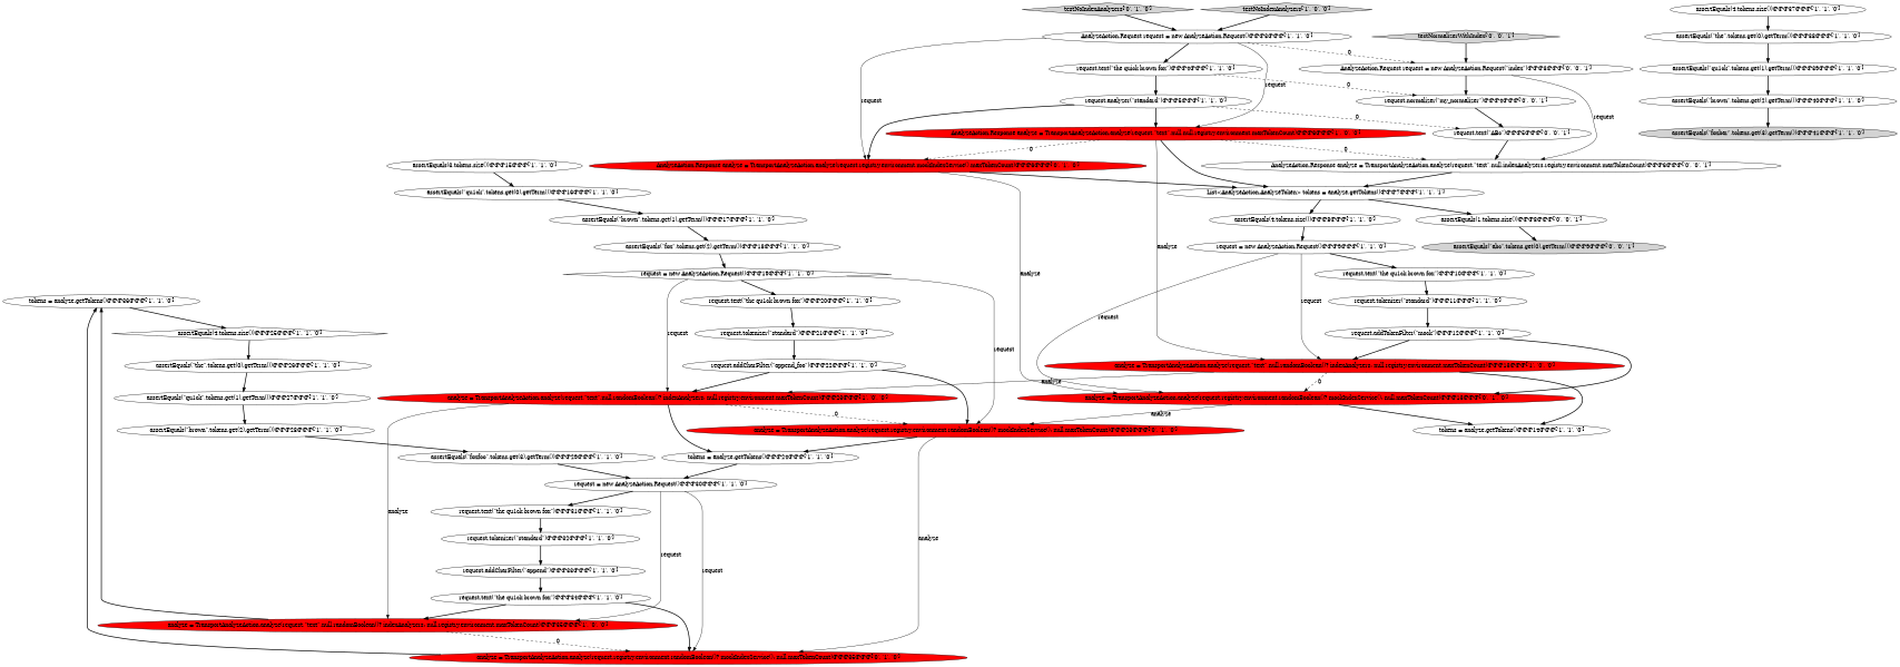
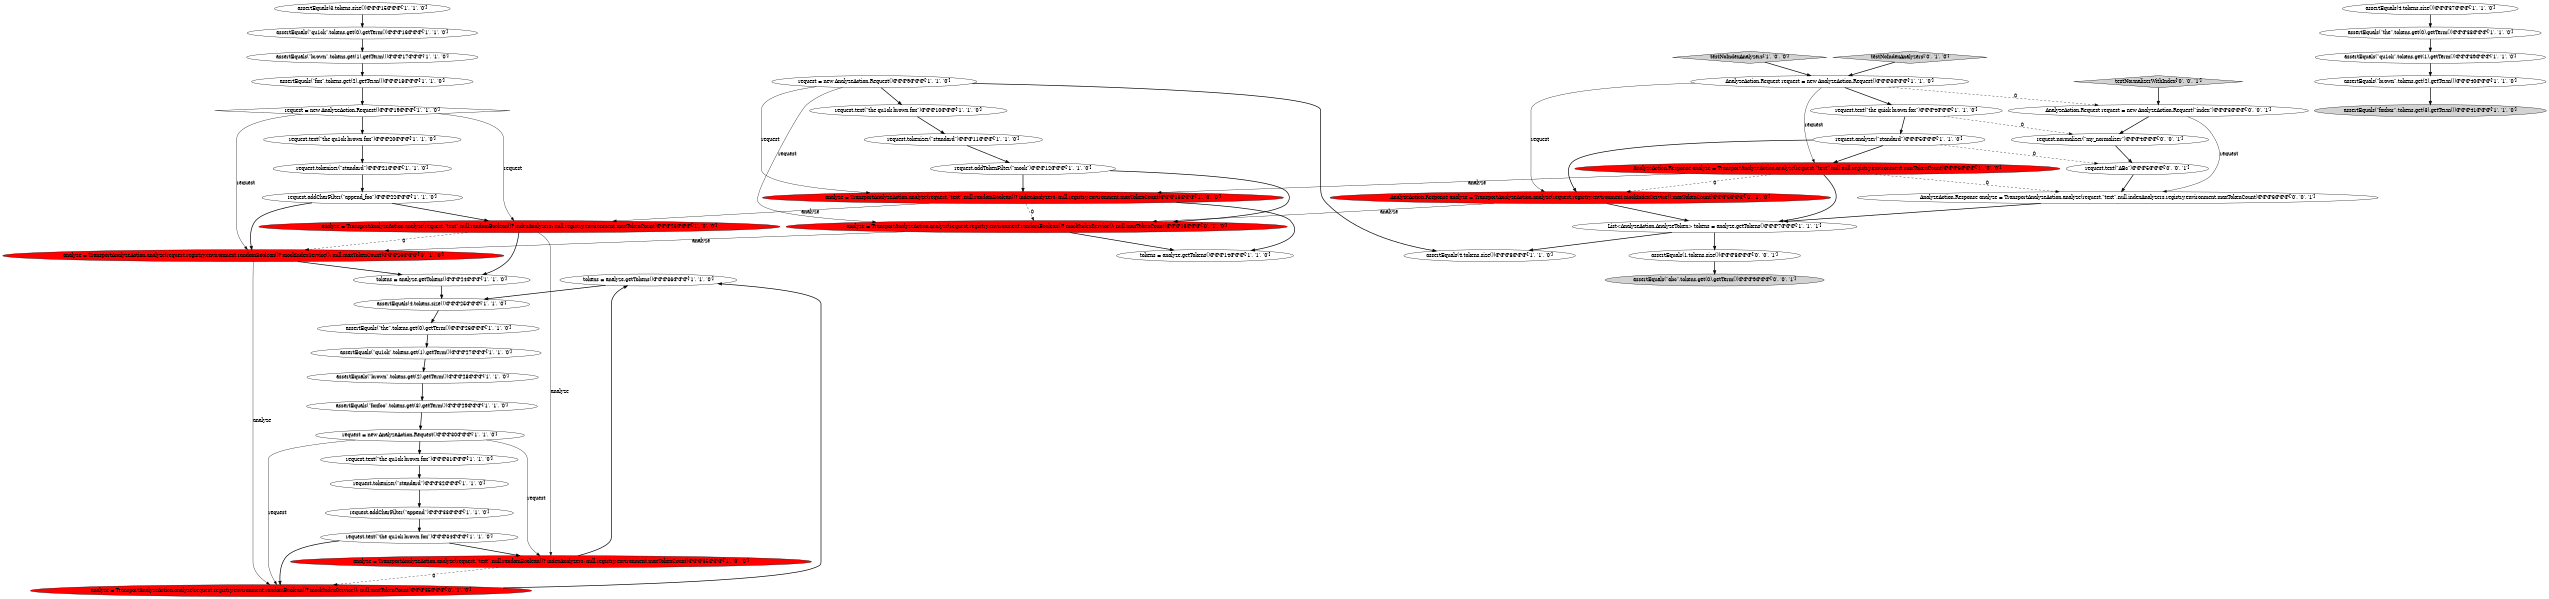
  digraph {
    node [fillcolor=white shape=ellipse style=filled]
    edge [style=bold]
    n1 [label="tokens = analyze.getTokens()@@@36@@@['1', '1', '0']"]
-   n2 [label="assertEquals(4,tokens.size())@@@25@@@['1', '1', '0']" shape=diamond]
+   n2 [label="assertEquals(4,tokens.size())@@@25@@@['1', '1', '0']"]
    n3 [label="assertEquals(4,tokens.size())@@@37@@@['1', '1', '0']"]
    n4 [label="assertEquals(\"the\",tokens.get(0).getTerm())@@@38@@@['1', '1', '0']"]
    n5 [label="request.tokenizer(\"standard\")@@@21@@@['1', '1', '0']"]
    n6 [label="request.addCharFilter(\"append_foo\")@@@22@@@['1', '1', '0']"]
    n7 [fillcolor=red label="analyze = TransportAnalyzeAction.analyze(request,registry,environment,randomBoolean()? mockIndexService(): null,maxTokenCount)@@@23@@@['0', '1', '0']"]
    n8 [fillcolor=red label="analyze = TransportAnalyzeAction.analyze(request,\"text\",null,randomBoolean()? indexAnalyzers: null,registry,environment,maxTokenCount)@@@23@@@['1', '0', '0']"]
    n9 [label="assertEquals(\"the\",tokens.get(0).getTerm())@@@26@@@['1', '1', '0']"]
    n10 [label="assertEquals(\"qu1ck\",tokens.get(1).getTerm())@@@27@@@['1', '1', '0']"]
    n11 [fillcolor=red label="analyze = TransportAnalyzeAction.analyze(request,\"text\",null,randomBoolean()? indexAnalyzers: null,registry,environment,maxTokenCount)@@@35@@@['1', '0', '0']"]
    n12 [fillcolor=red label="analyze = TransportAnalyzeAction.analyze(request,registry,environment,randomBoolean()? mockIndexService(): null,maxTokenCount)@@@35@@@['0', '1', '0']"]
    n13 [label="assertEquals(\"brown\",tokens.get(2).getTerm())@@@28@@@['1', '1', '0']"]
    n14 [label="assertEquals(\"foxfoo\",tokens.get(3).getTerm())@@@29@@@['1', '1', '0']"]
    n15 [fillcolor=red label="analyze = TransportAnalyzeAction.analyze(request,registry,environment,randomBoolean()? mockIndexService(): null,maxTokenCount)@@@13@@@['0', '1', '0']"]
    n16 [label="tokens = analyze.getTokens()@@@14@@@['1', '1', '0']"]
    n17 [label="tokens = analyze.getTokens()@@@24@@@['1', '1', '0']"]
    n18 [label="request.text(\"the qu1ck brown fox\")@@@20@@@['1', '1', '0']"]
    n19 [fillcolor=lightgray label="testNormalizerWithIndex['0', '0', '1']" shape=diamond]
    n20 [label="AnalyzeAction.Request request = new AnalyzeAction.Request(\"index\")@@@3@@@['0', '0', '1']"]
    n21 [label="AnalyzeAction.Response analyze = TransportAnalyzeAction.analyze(request,\"text\",null,indexAnalyzers,registry,environment,maxTokenCount)@@@6@@@['0', '0', '1']"]
    n22 [label="request.normalizer(\"my_normalizer\")@@@4@@@['0', '0', '1']"]
    n23 [label="request.analyzer(\"standard\")@@@5@@@['1', '1', '0']"]
    n24 [fillcolor=red label="AnalyzeAction.Response analyze = TransportAnalyzeAction.analyze(request,\"text\",null,null,registry,environment,maxTokenCount)@@@6@@@['1', '0', '0']"]
    n25 [label="request.text(\"ABc\")@@@5@@@['0', '0', '1']"]
    n26 [fillcolor=red label="AnalyzeAction.Response analyze = TransportAnalyzeAction.analyze(request,registry,environment,mockIndexService(),maxTokenCount)@@@6@@@['0', '1', '0']"]
    n27 [label="List<AnalyzeAction.AnalyzeToken> tokens = analyze.getTokens()@@@7@@@['1', '1', '1']"]
    n28 [fillcolor=red label="analyze = TransportAnalyzeAction.analyze(request,\"text\",null,randomBoolean()? indexAnalyzers: null,registry,environment,maxTokenCount)@@@13@@@['1', '0', '0']"]
    n29 [label="assertEquals(4,tokens.size())@@@8@@@['1', '1', '0']"]
    n30 [label="assertEquals(1,tokens.size())@@@8@@@['0', '0', '1']"]
    n31 [label="request = new AnalyzeAction.Request()@@@9@@@['1', '1', '0']"]
    n32 [fillcolor=lightgray label="assertEquals(\"abc\",tokens.get(0).getTerm())@@@9@@@['0', '0', '1']"]
    n33 [label="request.text(\"the qu1ck brown fox\")@@@34@@@['1', '1', '0']"]
    n34 [fillcolor=lightgray label="assertEquals(\"foxbar\",tokens.get(3).getTerm())@@@41@@@['1', '1', '0']"]
    n35 [label="request = new AnalyzeAction.Request()@@@30@@@['1', '1', '0']"]
    n36 [label="AnalyzeAction.Request request = new AnalyzeAction.Request()@@@3@@@['1', '1', '0']"]
    n37 [label="request.text(\"the quick brown fox\")@@@4@@@['1', '1', '0']"]
    n38 [label="assertEquals(\"qu1ck\",tokens.get(1).getTerm())@@@39@@@['1', '1', '0']"]
    n39 [label="request.text(\"the qu1ck brown fox\")@@@10@@@['1', '1', '0']"]
    n40 [label="request.tokenizer(\"standard\")@@@11@@@['1', '1', '0']"]
    n41 [label="request.addTokenFilter(\"mock\")@@@12@@@['1', '1', '0']"]
    n42 [fillcolor=lightgray label="testNoIndexAnalyzers['0', '1', '0']" shape=diamond]
    n43 [label="request = new AnalyzeAction.Request()@@@19@@@['1', '1', '0']" shape=diamond]
    n44 [label="request.text(\"the qu1ck brown fox\")@@@31@@@['1', '1', '0']"]
    n45 [label="request.tokenizer(\"standard\")@@@32@@@['1', '1', '0']"]
    n46 [fillcolor=lightgray label="testNoIndexAnalyzers['1', '0', '0']" shape=diamond]
    n47 [label="assertEquals(\"fox\",tokens.get(2).getTerm())@@@18@@@['1', '1', '0']"]
    n48 [label="assertEquals(\"brown\",tokens.get(1).getTerm())@@@17@@@['1', '1', '0']"]
    n49 [label="request.addCharFilter(\"append\")@@@33@@@['1', '1', '0']"]
    n50 [label="assertEquals(3,tokens.size())@@@15@@@['1', '1', '0']"]
    n51 [label="assertEquals(\"qu1ck\",tokens.get(0).getTerm())@@@16@@@['1', '1', '0']"]
    n52 [label="assertEquals(\"brown\",tokens.get(2).getTerm())@@@40@@@['1', '1', '0']"]
    n1 -> n2
    n2 -> n9
    n3 -> n4
    n4 -> n38
    n5 -> n6
    n6 -> n7
    n6 -> n8
    n7 -> n12 [label=analyze style=solid]
    n7 -> n17
    n8 -> n7 [label=0 style=dashed]
    n8 -> n11 [label=analyze style=solid]
    n8 -> n17
    n9 -> n10
    n10 -> n13
    n11 -> n1
    n11 -> n12 [label=0 style=dashed]
    n12 -> n1
    n13 -> n14
    n14 -> n35
    n15 -> n7 [label=analyze style=solid]
    n15 -> n16
-   n17 -> n35
+   n17 -> n2
    n18 -> n5
    n19 -> n20
    n20 -> n21 [label=request style=solid]
    n20 -> n22
    n21 -> n27
    n22 -> n25
    n23 -> n24
    n23 -> n25 [label=0 style=dashed]
    n23 -> n26
    n24 -> n21 [label=0 style=dashed]
    n24 -> n26 [label=0 style=dashed]
    n24 -> n27
    n24 -> n28 [label=analyze style=solid]
    n25 -> n21
    n26 -> n15 [label=analyze style=solid]
    n26 -> n27
    n27 -> n29
    n27 -> n30
    n28 -> n8 [label=analyze style=solid]
    n28 -> n15 [label=0 style=dashed]
    n28 -> n16
-   n29 -> n31
+   n31 -> n29
    n30 -> n32
    n31 -> n15 [label=request style=solid]
    n31 -> n28 [label=request style=solid]
    n31 -> n39
    n33 -> n11
    n33 -> n12
    n35 -> n11 [label=request style=solid]
    n35 -> n12 [label=request style=solid]
    n35 -> n44
    n36 -> n20 [label=0 style=dashed]
    n36 -> n24 [label=request style=solid]
    n36 -> n26 [label=request style=solid]
    n36 -> n37
    n37 -> n22 [label=0 style=dashed]
    n37 -> n23
    n38 -> n52
    n39 -> n40
    n40 -> n41
    n41 -> n15
    n41 -> n28
    n42 -> n36
    n43 -> n7 [label=request style=solid]
    n43 -> n8 [label=request style=solid]
    n43 -> n18
    n44 -> n45
    n45 -> n49
    n46 -> n36
    n47 -> n43
    n48 -> n47
    n49 -> n33
    n50 -> n51
    n51 -> n48
    n52 -> n34
  }
